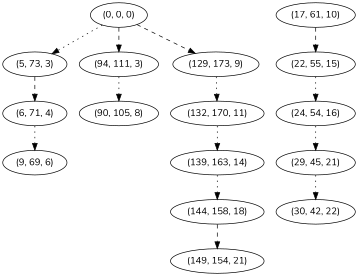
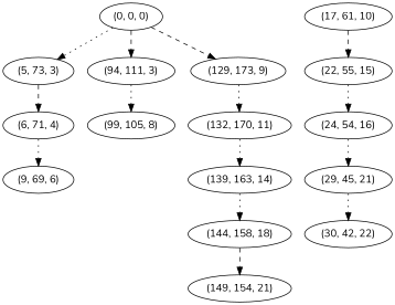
  digraph {
    fontname=Nunito
    node [fontname=Nunito]
    edge [fontname=Nunito style=dotted]
    "(0, 0, 0)"
    "(5, 73, 3)"
    "(94, 111, 3)"
    "(129, 173, 9)"
    "(6, 71, 4)"
-   "(99, 105, 8)" [label="(90, 105, 8)"]
+   "(99, 105, 8)"
    "(132, 170, 11)"
    "(9, 69, 6)"
    "(17, 61, 10)"
    "(22, 55, 15)"
    "(24, 54, 16)"
    "(29, 45, 21)"
    "(30, 42, 22)"
    "(139, 163, 14)"
    "(144, 158, 18)"
    "(149, 154, 21)"
    "(0, 0, 0)" -> "(5, 73, 3)"
    "(0, 0, 0)" -> "(94, 111, 3)" [style=dashed]
    "(0, 0, 0)" -> "(129, 173, 9)" [style=dashed]
    "(5, 73, 3)" -> "(6, 71, 4)" [style=dashed]
    "(94, 111, 3)" -> "(99, 105, 8)"
    "(129, 173, 9)" -> "(132, 170, 11)"
    "(6, 71, 4)" -> "(9, 69, 6)"
    "(132, 170, 11)" -> "(139, 163, 14)"
    "(17, 61, 10)" -> "(22, 55, 15)" [style=dashed]
    "(22, 55, 15)" -> "(24, 54, 16)"
    "(24, 54, 16)" -> "(29, 45, 21)"
    "(29, 45, 21)" -> "(30, 42, 22)"
    "(139, 163, 14)" -> "(144, 158, 18)"
    "(144, 158, 18)" -> "(149, 154, 21)" [style=dashed]
  }
